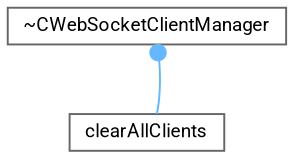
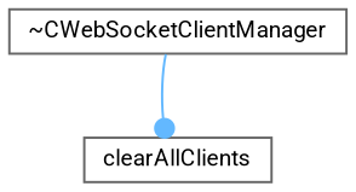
  digraph {
    rankdir=TB
    fontname=Roboto
    node [fillcolor=white fontname=Roboto fontsize=10 shape=box style=filled]
    n1 [color=gray40 fontcolor=black height=0.2 label="~CWebSocketClientManager" width=0.4]
    n2 [color=grey40 height=0.2 label=clearAllClients width=0.4]
-   n2 -> n1 [color=steelblue1 fontname=Roboto fontsize=10 labelfontname=Helvetica labelfontsize=10 style=solid arrowhead=dot]
+   n1 -> n2 [color=steelblue1 fontname=Roboto fontsize=10 labelfontname=Helvetica labelfontsize=10 style=solid arrowhead=dot]
  }
